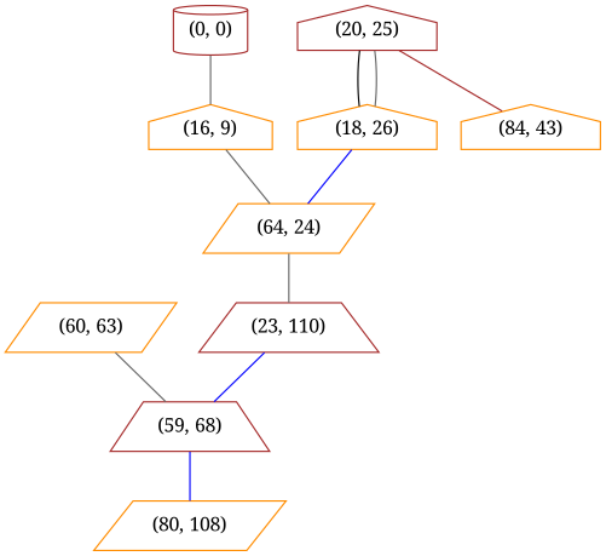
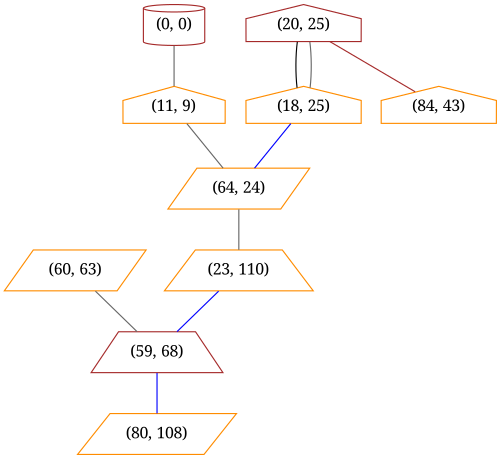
  graph {
    fontname="Noto Serif"
    node [color=darkorange fontname="Noto Serif" shape=house]
    edge [color=gray40 fontname="Noto Serif" weight=1]
    "(60, 63)" [shape=parallelogram]
    "(59, 68)" [color=brown shape=trapezium]
    "(80, 108)" [shape=parallelogram]
    "(0, 0)" [color=brown shape=cylinder]
-   "(16, 9)"
+   "(16, 9)" [label="(11, 9)"]
    n6 [label="(64, 24)" shape=parallelogram]
    "(20, 25)" [color=brown]
-   "(18, 25)" [label="(18, 26)"]
+   "(18, 25)"
    "(84, 43)"
-   "(23, 110)" [color=brown shape=trapezium]
+   "(23, 110)" [shape=trapezium]
    "(60, 63)" -- "(59, 68)"
    "(59, 68)" -- "(80, 108)" [color=blue]
    "(0, 0)" -- "(16, 9)" [weight=4]
    "(16, 9)" -- n6
    n6 -- "(23, 110)"
    "(20, 25)" -- "(18, 25)" [color=black]
    "(20, 25)" -- "(18, 25)"
    "(20, 25)" -- "(84, 43)" [color=brown]
    "(18, 25)" -- n6 [color=blue]
    "(23, 110)" -- "(59, 68)" [color=blue]
  }
